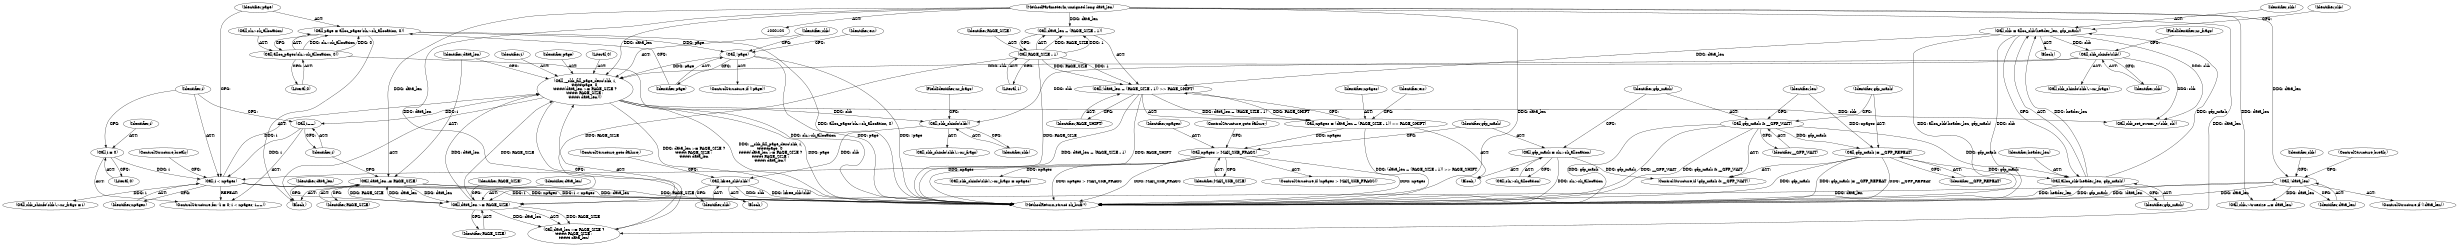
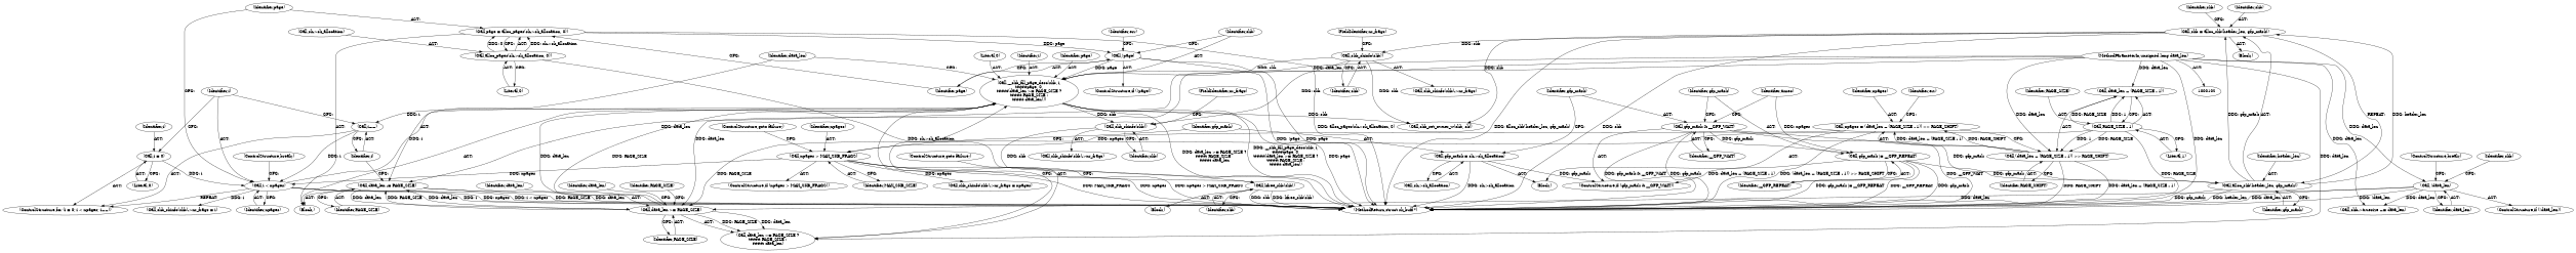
  digraph {
    n1 [label="(Call,kfree_skb(skb))"]
    n2 [label="(MethodReturn,struct sk_buff *)"]
    n3 [label="(Identifier,skb)"]
    n4 [label="(Block,)"]
    n5 [label="(Call,skb_shinfo(skb))"]
    n6 [label="(Call,skb_shinfo(skb)->nr_frags)"]
    n7 [label="(Identifier,skb)"]
    n8 [label="(Call,__skb_fill_page_desc(skb, i,\n\t\t\t\t\t\t\tpage, 0,\n\t\t\t\t\t\t\t(data_len >= PAGE_SIZE ?\n\t\t\t\t\t\t\t PAGE_SIZE :\n\t\t\t\t\t\t\t data_len)))"]
    n9 [label="(Call,i++)"]
    n10 [label="(Call,skb_set_owner_w(skb, sk))"]
    n11 [label="(Call,data_len >= PAGE_SIZE ?\n\t\t\t\t\t\t\t PAGE_SIZE :\n\t\t\t\t\t\t\t data_len)"]
    n12 [label="(Block,)"]
    n13 [label="(Call,i < npages)"]
    n14 [label="(ControlStructure,for (i = 0; i < npages; i++))"]
    n15 [label="(Identifier,i)"]
    n16 [label="(Call,skb_shinfo(skb))"]
    n17 [label="(Identifier,skb)"]
    n18 [label="(Call,skb_shinfo(skb)->nr_frags)"]
    n19 [label="(Call,skb = alloc_skb(header_len, gfp_mask))"]
    n20 [label="(Call,alloc_skb(header_len, gfp_mask))"]
    n21 [label="(Block,)"]
    n22 [label="(Identifier,gfp_mask)"]
    n23 [label="(Call,gfp_mask |= __GFP_REPEAT)"]
    n24 [label="(Identifier,__GFP_REPEAT)"]
    n25 [label="(ControlStructure,if (gfp_mask & __GFP_WAIT))"]
    n26 [label="(Call,gfp_mask & __GFP_WAIT)"]
    n27 [label="(Identifier,__GFP_WAIT)"]
    n28 [label="(Call,gfp_mask = sk->sk_allocation)"]
    n29 [label="(Call,sk->sk_allocation)"]
    n30 [label="(Block,)"]
    n31 [label="(Call,skb_shinfo(skb)->nr_frags = i)"]
    n32 [label="(Identifier,npages)"]
    n33 [label="(Call,i = 0)"]
    n34 [label="(Literal,0)"]
    n35 [label="(Call,data_len -= PAGE_SIZE)"]
    n36 [label="(Call,npages > MAX_SKB_FRAGS)"]
    n37 [label="(ControlStructure,if (npages > MAX_SKB_FRAGS))"]
    n38 [label="(Identifier,MAX_SKB_SIZE)"]
    n39 [label="(Call,skb_shinfo(skb)->nr_frags = npages)"]
    n40 [label="(Call,npages = (data_len + (PAGE_SIZE - 1)) >> PAGE_SHIFT)"]
    n41 [label="(Call,(data_len + (PAGE_SIZE - 1)) >> PAGE_SHIFT)"]
    n42 [label="(Identifier,PAGE_SHIFT)"]
    n43 [label="(MethodParameterIn,unsigned long data_len)"]
    1000102
    n45 [label="(Call,data_len >= PAGE_SIZE)"]
    n46 [label="(Call,!data_len)"]
    n47 [label="(Call,skb->truesize += data_len)"]
    n48 [label="(Call,data_len + (PAGE_SIZE - 1))"]
    n49 [label="(Identifier,PAGE_SIZE)"]
    n50 [label="(Identifier,PAGE_SIZE)"]
    n51 [label="(Identifier,data_len)"]
    n52 [label="(ControlStructure,if (!data_len))"]
    n53 [label="(Call,PAGE_SIZE - 1)"]
    n54 [label="(Literal,1)"]
    n55 [label="(Call,!page)"]
    n56 [label="(Identifier,page)"]
    n57 [label="(ControlStructure,if (!page))"]
    n58 [label="(Call,page = alloc_pages(sk->sk_allocation, 0))"]
    n59 [label="(Call,alloc_pages(sk->sk_allocation, 0))"]
    n60 [label="(Literal,0)"]
    n61 [label="(Identifier,gfp_mask)"]
    n62 [label="(Literal,0)"]
    n63 [label="(Identifier,data_len)"]
    n64 [label="(Identifier,PAGE_SIZE)"]
    n65 [label="(ControlStructure,break;)"]
    n66 [label="(Identifier,i)"]
    n67 [label="(Identifier,i)"]
    n68 [label="(ControlStructure,goto failure;)"]
    n69 [label="(Identifier,skb)"]
-   n70 [label="(Identifier,len)"]
+   n70 [label="(Identifier,timeo)"]
    n71 [label="(Identifier,header_len)"]
    n72 [label="(Identifier,err)"]
    n73 [label="(Identifier,gfp_mask)"]
    n74 [label="(Identifier,PAGE_SIZE)"]
    n75 [label="(Identifier,i)"]
    n76 [label="(Identifier,page)"]
    n77 [label="(Identifier,skb)"]
    n78 [label="(ControlStructure,break;)"]
    n79 [label="(FieldIdentifier,nr_frags)"]
    n80 [label="(Identifier,page)"]
    n81 [label="(Identifier,data_len)"]
    n82 [label="(FieldIdentifier,nr_frags)"]
    n83 [label="(Identifier,skb)"]
    n84 [label="(Identifier,gfp_mask)"]
    n85 [label="(ControlStructure,goto failure;)"]
    n86 [label="(Call,sk->sk_allocation)"]
    n87 [label="(Identifier,skb)"]
    n88 [label="(Identifier,npages)"]
    n89 [label="(Identifier,err)"]
    n90 [label="(Identifier,npages)"]
    n91 [label="(Identifier,data_len)"]
    n1 -> n2 [label="DDG: kfree_skb(skb)"]
    n1 -> n2 [label="DDG: skb"]
    n1 -> n3 [label="CFG: "]
    n1 -> n4 [label="AST: "]
    n3 -> n1 [label="AST: "]
    n5 -> n1 [label="DDG: skb"]
    n5 -> n6 [label="AST: "]
    n5 -> n7 [label="CFG: "]
    n7 -> n5 [label="AST: "]
    n8 -> n2 [label="DDG: __skb_fill_page_desc(skb, i,\n\t\t\t\t\t\t\tpage, 0,\n\t\t\t\t\t\t\t(data_len >= PAGE_SIZE ?\n\t\t\t\t\t\t\t PAGE_SIZE :\n\t\t\t\t\t\t\t data_len))"]
    n8 -> n2 [label="DDG: page"]
    n8 -> n2 [label="DDG: data_len >= PAGE_SIZE ?\n\t\t\t\t\t\t\t PAGE_SIZE :\n\t\t\t\t\t\t\t data_len"]
    n8 -> n5 [label="DDG: skb"]
    n8 -> n9 [label="DDG: i"]
    n8 -> n10 [label="DDG: skb"]
    n8 -> n11 [label="CFG: "]
    n8 -> n12 [label="AST: "]
    n9 -> n13 [label="DDG: i"]
    n9 -> n14 [label="AST: "]
    n9 -> n15 [label="CFG: "]
    n11 -> n8 [label="AST: "]
    n13 -> n2 [label="DDG: i"]
    n13 -> n2 [label="DDG: npages"]
    n13 -> n2 [label="DDG: i < npages"]
    n13 -> n8 [label="DDG: i"]
    n13 -> n14 [label="REPEAT: "]
    n13 -> n31 [label="DDG: i"]
    n13 -> n32 [label="CFG: "]
    n15 -> n9 [label="AST: "]
    n15 -> n35 [label="CFG: "]
    n16 -> n5 [label="DDG: skb"]
    n16 -> n8 [label="DDG: skb"]
    n16 -> n10 [label="DDG: skb"]
    n16 -> n17 [label="CFG: "]
    n16 -> n18 [label="AST: "]
    n17 -> n16 [label="AST: "]
    n19 -> n2 [label="DDG: alloc_skb(header_len, gfp_mask)"]
    n19 -> n2 [label="DDG: skb"]
    n19 -> n10 [label="DDG: skb"]
    n19 -> n16 [label="DDG: skb"]
-   n19 -> n20 [label="CFG: "]
+   n19 -> n20 [label="REPEAT: "]
    n19 -> n21 [label="AST: "]
    n20 -> n2 [label="DDG: header_len"]
    n20 -> n2 [label="DDG: gfp_mask"]
    n20 -> n19 [label="AST: "]
    n20 -> n19 [label="DDG: header_len"]
    n20 -> n19 [label="DDG: gfp_mask"]
    n20 -> n22 [label="CFG: "]
    n22 -> n20 [label="AST: "]
    n23 -> n2 [label="DDG: gfp_mask"]
    n23 -> n2 [label="DDG: gfp_mask |= __GFP_REPEAT"]
    n23 -> n2 [label="DDG: __GFP_REPEAT"]
    n23 -> n20 [label="DDG: gfp_mask"]
    n23 -> n24 [label="CFG: "]
-   n23 -> n25 [label="AST: "]
+   n23 -> n25 [label="DDG: data_len + (PAGE_SIZE - 1)"]
    n24 -> n23 [label="AST: "]
    n26 -> n2 [label="DDG: gfp_mask"]
    n26 -> n2 [label="DDG: __GFP_WAIT"]
    n26 -> n2 [label="DDG: gfp_mask & __GFP_WAIT"]
    n26 -> n20 [label="DDG: gfp_mask"]
    n26 -> n23 [label="DDG: gfp_mask"]
    n26 -> n25 [label="AST: "]
    n26 -> n27 [label="CFG: "]
    n27 -> n26 [label="AST: "]
    n28 -> n2 [label="DDG: sk->sk_allocation"]
    n28 -> n25 [label="DDG: gfp_mask"]
    n28 -> n29 [label="CFG: "]
    n28 -> n30 [label="AST: "]
    n29 -> n28 [label="AST: "]
    n32 -> n13 [label="AST: "]
    n33 -> n13 [label="DDG: i"]
    n33 -> n14 [label="AST: "]
    n33 -> n34 [label="CFG: "]
    n34 -> n33 [label="AST: "]
    n35 -> n2 [label="DDG: PAGE_SIZE"]
    n35 -> n2 [label="DDG: data_len"]
    n35 -> n12 [label="AST: "]
    n35 -> n45 [label="DDG: data_len"]
    n35 -> n50 [label="CFG: "]
    n36 -> n2 [label="DDG: MAX_SKB_FRAGS"]
    n36 -> n2 [label="DDG: npages"]
    n36 -> n2 [label="DDG: npages > MAX_SKB_FRAGS"]
    n36 -> n13 [label="DDG: npages"]
    n36 -> n37 [label="AST: "]
    n36 -> n38 [label="CFG: "]
    n36 -> n39 [label="DDG: npages"]
    n38 -> n36 [label="AST: "]
    n40 -> n2 [label="DDG: (data_len + (PAGE_SIZE - 1)) >> PAGE_SHIFT"]
    n40 -> n30 [label="AST: "]
    n40 -> n36 [label="DDG: npages"]
    n40 -> n41 [label="CFG: "]
    n41 -> n2 [label="DDG: data_len + (PAGE_SIZE - 1)"]
    n41 -> n2 [label="DDG: PAGE_SHIFT"]
    n41 -> n40 [label="AST: "]
    n41 -> n40 [label="DDG: data_len + (PAGE_SIZE - 1)"]
    n41 -> n40 [label="DDG: PAGE_SHIFT"]
    n41 -> n42 [label="CFG: "]
    n42 -> n41 [label="AST: "]
    n43 -> n2 [label="DDG: data_len"]
    n43 -> n8 [label="DDG: data_len"]
    n43 -> n11 [label="DDG: data_len"]
    n43 -> n35 [label="DDG: data_len"]
-   n19 -> n41 [label="DDG: data_len"]
+   n43 -> n41 [label="DDG: data_len"]
    n43 -> 1000102 [label="AST: "]
    n43 -> n45 [label="DDG: data_len"]
    n43 -> n46 [label="DDG: data_len"]
    n43 -> n47 [label="DDG: data_len"]
    n43 -> n48 [label="DDG: data_len"]
    n45 -> n8 [label="DDG: PAGE_SIZE"]
    n45 -> n8 [label="DDG: data_len"]
    n45 -> n11 [label="AST: "]
    n45 -> n11 [label="DDG: PAGE_SIZE"]
    n45 -> n11 [label="DDG: data_len"]
    n45 -> n35 [label="DDG: PAGE_SIZE"]
    n45 -> n35 [label="DDG: data_len"]
    n45 -> n49 [label="CFG: "]
    n46 -> n2 [label="DDG: data_len"]
    n46 -> n2 [label="DDG: !data_len"]
    n46 -> n45 [label="DDG: data_len"]
    n46 -> n47 [label="DDG: data_len"]
    n46 -> n51 [label="CFG: "]
    n46 -> n52 [label="AST: "]
    n48 -> n41 [label="AST: "]
    n48 -> n53 [label="CFG: "]
    n49 -> n45 [label="AST: "]
    n50 -> n35 [label="AST: "]
    n51 -> n46 [label="AST: "]
    n53 -> n2 [label="DDG: PAGE_SIZE"]
    n53 -> n41 [label="DDG: PAGE_SIZE"]
    n53 -> n41 [label="DDG: 1"]
    n53 -> n45 [label="DDG: PAGE_SIZE"]
    n53 -> n48 [label="AST: "]
    n53 -> n48 [label="DDG: PAGE_SIZE"]
    n53 -> n48 [label="DDG: 1"]
    n53 -> n54 [label="CFG: "]
    n54 -> n53 [label="AST: "]
    n55 -> n2 [label="DDG: page"]
    n55 -> n2 [label="DDG: !page"]
    n55 -> n8 [label="DDG: page"]
    n55 -> n56 [label="CFG: "]
    n55 -> n57 [label="AST: "]
    n56 -> n55 [label="AST: "]
    n56 -> n58 [label="CFG: "]
    n58 -> n2 [label="DDG: alloc_pages(sk->sk_allocation, 0)"]
    n58 -> n12 [label="AST: "]
    n58 -> n55 [label="DDG: page"]
    n58 -> n59 [label="CFG: "]
    n59 -> n2 [label="DDG: sk->sk_allocation"]
    n59 -> n58 [label="AST: "]
    n59 -> n58 [label="DDG: sk->sk_allocation"]
    n59 -> n58 [label="DDG: 0"]
    n59 -> n60 [label="CFG: "]
    n60 -> n59 [label="AST: "]
    n61 -> n28 [label="AST: "]
    n61 -> n36 [label="CFG: "]
    n62 -> n8 [label="AST: "]
    n63 -> n8 [label="CFG: "]
    n63 -> n35 [label="AST: "]
    n64 -> n53 [label="AST: "]
    n65 -> n13 [label="CFG: "]
    n66 -> n9 [label="CFG: "]
    n66 -> n13 [label="AST: "]
    n66 -> n33 [label="CFG: "]
    n67 -> n33 [label="AST: "]
    n68 -> n36 [label="CFG: "]
    n69 -> n46 [label="CFG: "]
    n70 -> n23 [label="DDG: npages"]
    n70 -> n26 [label="CFG: "]
    n71 -> n20 [label="AST: "]
    n72 -> n55 [label="CFG: "]
    n73 -> n23 [label="AST: "]
    n73 -> n26 [label="CFG: "]
    n74 -> n45 [label="CFG: "]
    n75 -> n8 [label="AST: "]
    n76 -> n8 [label="AST: "]
    n77 -> n19 [label="CFG: "]
    n78 -> n46 [label="CFG: "]
    n79 -> n5 [label="CFG: "]
    n80 -> n13 [label="CFG: "]
    n80 -> n58 [label="AST: "]
    n81 -> n45 [label="AST: "]
    n82 -> n16 [label="CFG: "]
    n83 -> n19 [label="AST: "]
    n84 -> n26 [label="AST: "]
    n84 -> n28 [label="CFG: "]
    n85 -> n1 [label="CFG: "]
    n86 -> n59 [label="AST: "]
    n87 -> n8 [label="AST: "]
    n87 -> n55 [label="CFG: "]
    n88 -> n40 [label="AST: "]
    n89 -> n40 [label="CFG: "]
    n90 -> n36 [label="AST: "]
    n91 -> n45 [label="CFG: "]
  }
